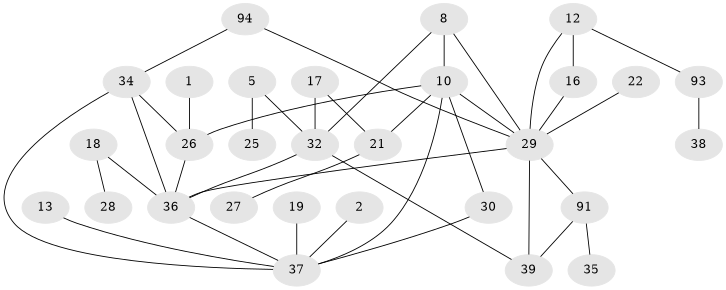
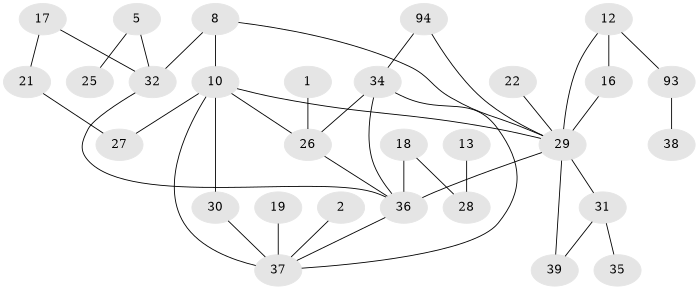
  graph {
    node [color=gray90 style=filled]
    edge [weight=1.0]
    1
    26
    36
    2
    37
    5
    25
    32
    39
    8
    10
    29
    27
    30
-   31 [label=91]
+   31
    12
    16
    n18 [label=93]
    38
    13
    n21 [label=94]
    n22 [label=34]
    17
    21
    18
    28
    19
    22
    35
    1 -- 26
    26 -- 36
    36 -- 37
    2 -- 37
    5 -- 25
    5 -- 32
    32 -- 36
-   32 -- 39
    8 -- 32
    8 -- 10
    8 -- 29
    10 -- 26
    10 -- 37 [weight=2.0]
    10 -- 29
-   10 -- 21
+   10 -- 27
    10 -- 30
    29 -- 36
    29 -- 39
    29 -- 31
    30 -- 37
    31 -- 39
    31 -- 35
    12 -- 29
    12 -- 16 [weight=2.0]
    12 -- n18
    16 -- 29 [weight=2.0]
    n18 -- 38
-   13 -- 37
+   13 -- 28
    n21 -- 29
    n21 -- n22
    n22 -- 26
    n22 -- 36
    n22 -- 37
    17 -- 32
    17 -- 21
    21 -- 27
    18 -- 36
    18 -- 28
    19 -- 37 [weight=2.0]
    22 -- 29
  }
